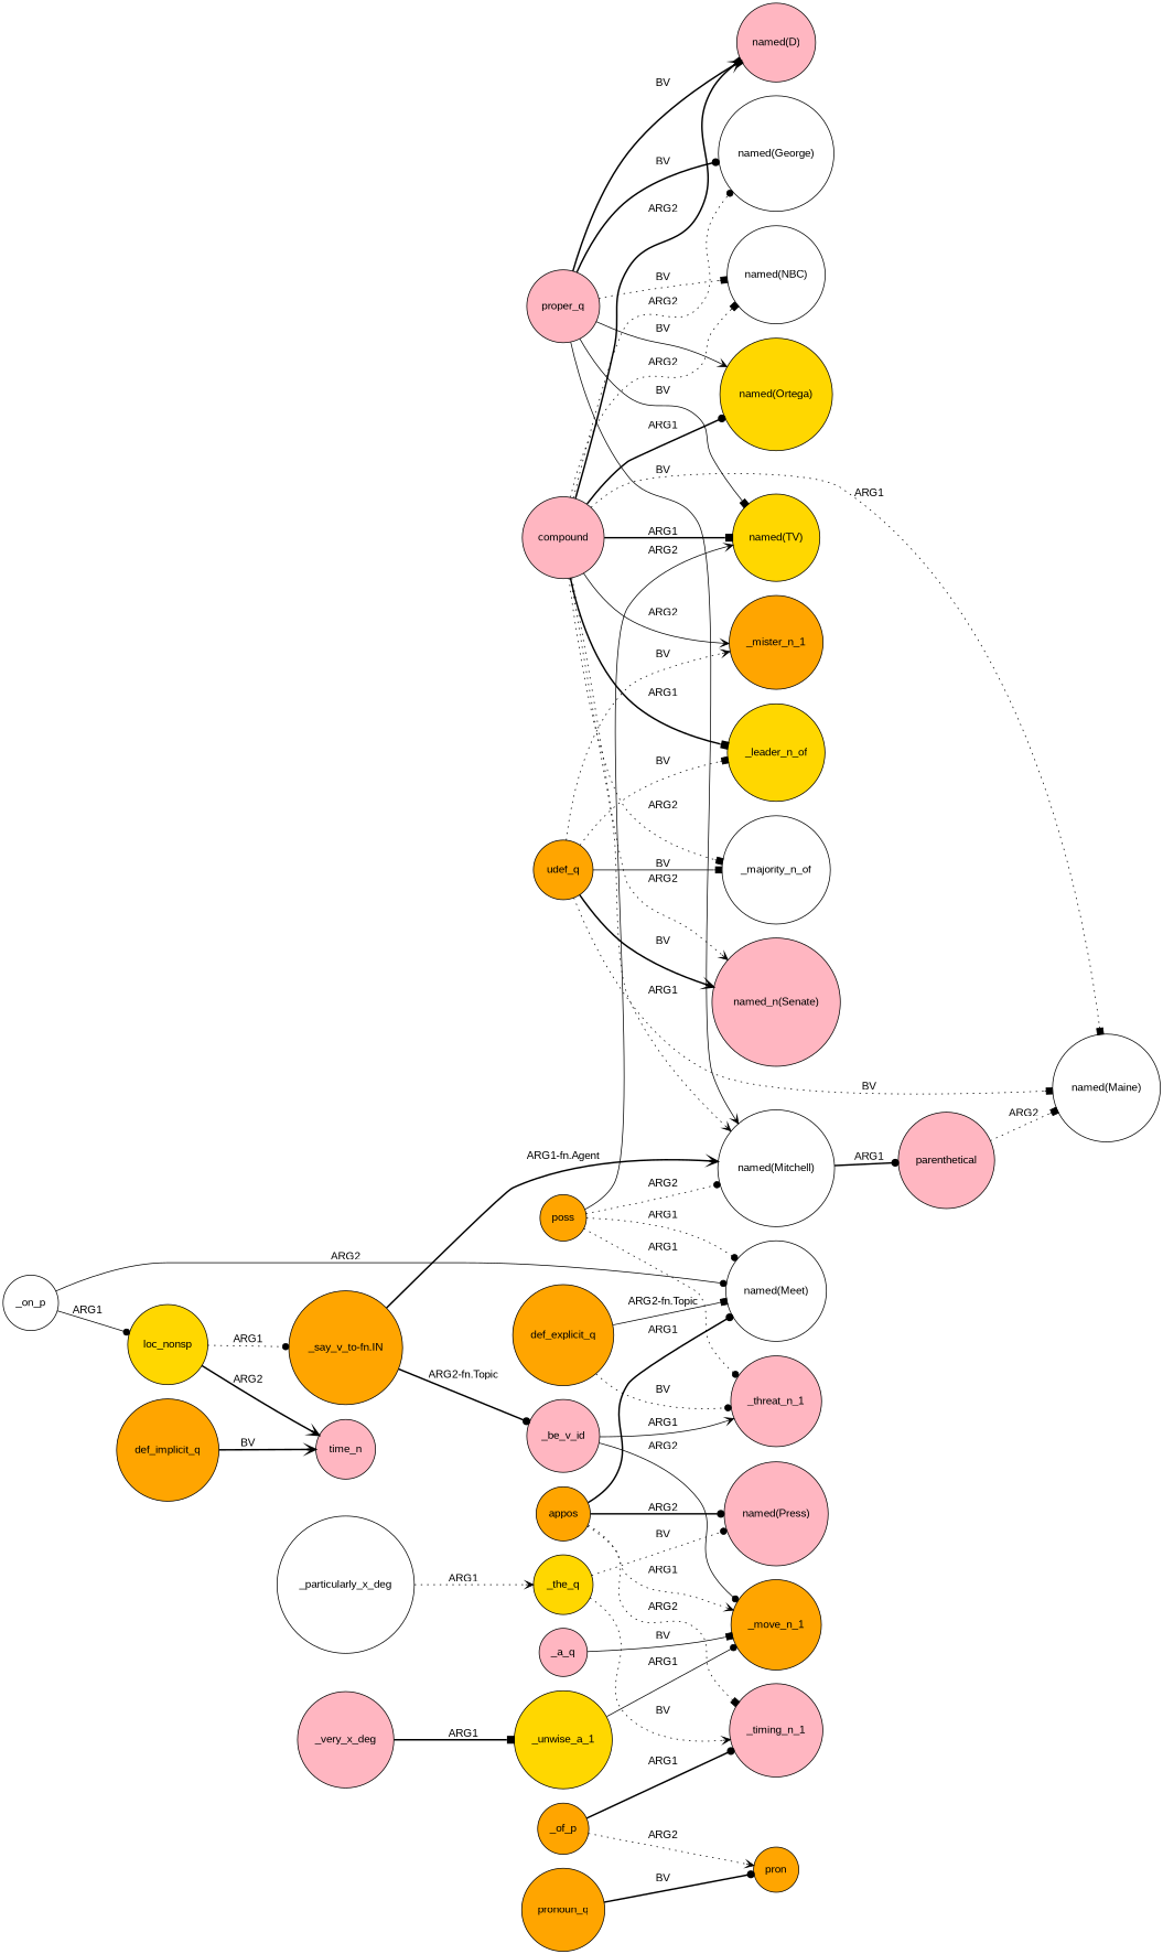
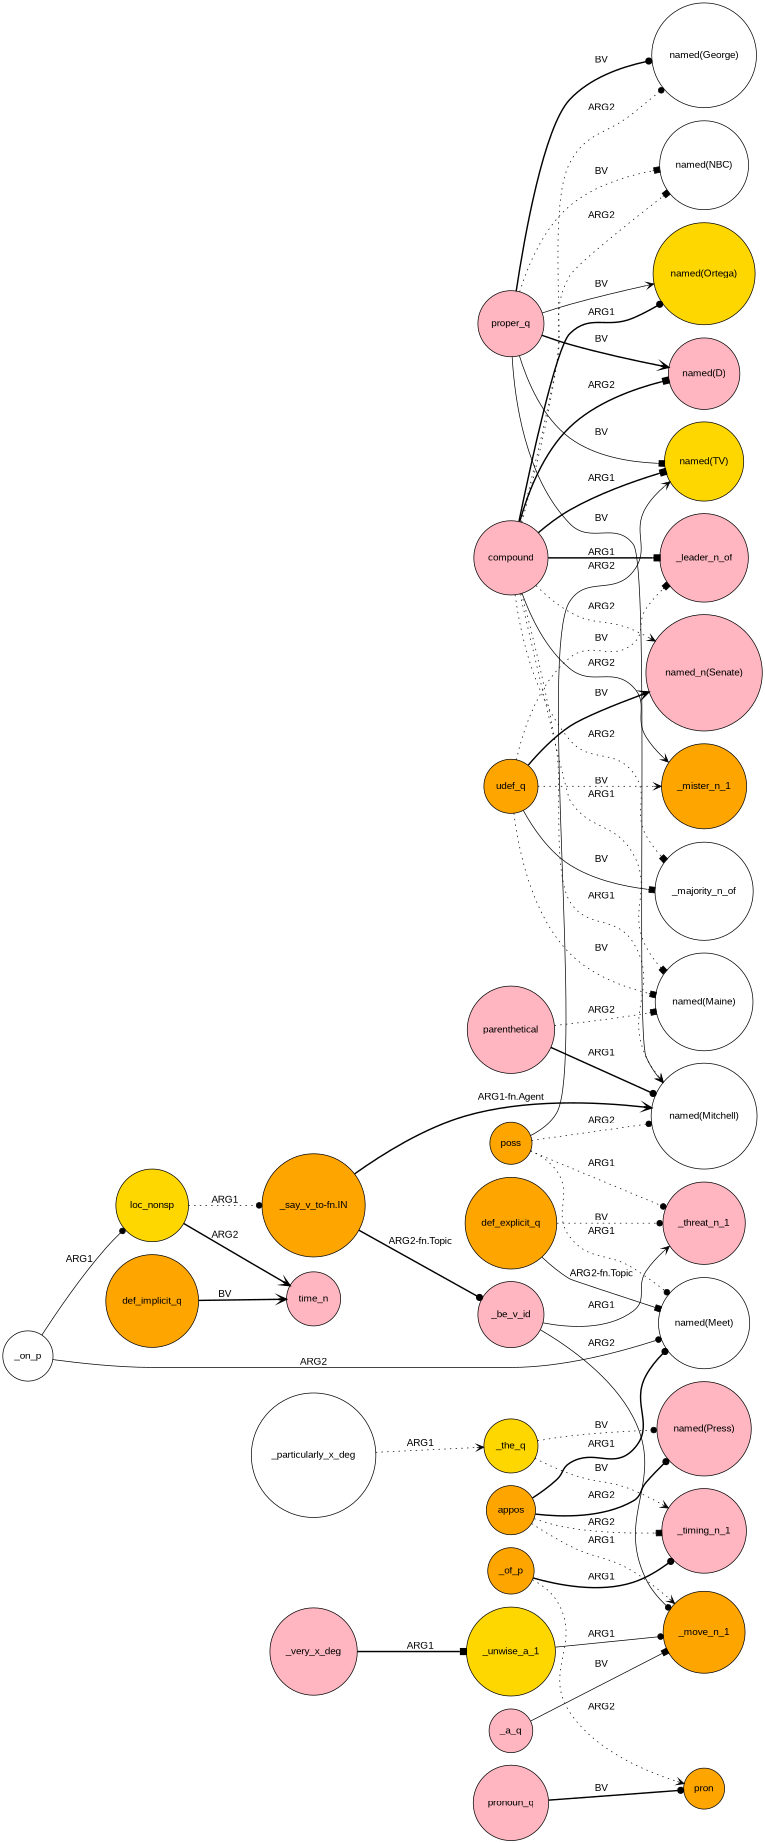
  digraph {
    fontname="Liberation Sans"
    rankdir=LR
    node [fillcolor=lightpink fontname="Liberation Sans" shape=circle style=filled]
    edge [arrowhead=dot fontname="Liberation Sans" style=dotted]
    "_say_v_to-fn.IN" [fillcolor=orange]
    "named(Mitchell)" [fillcolor=white]
    _be_v_id
    _move_n_1 [fillcolor=orange]
    _threat_n_1
    proper_q
    "named(NBC)" [fillcolor=white]
    "named(Ortega)" [fillcolor=gold]
    "named(TV)" [fillcolor=gold]
    "named(George)" [fillcolor=white]
    "named(D)"
    appos [fillcolor=orange]
    _timing_n_1
    "named(Press)"
    "named(Meet)" [fillcolor=white]
    def_explicit_q [fillcolor=orange]
    compound
    _mister_n_1 [fillcolor=orange]
-   _leader_n_of [fillcolor=gold]
+   _leader_n_of
    _majority_n_of [fillcolor=white]
    "named_n(Senate)"
    "named(Maine)" [fillcolor=white]
    _unwise_a_1 [fillcolor=gold]
    _the_q [fillcolor=gold]
    poss [fillcolor=orange]
    udef_q [fillcolor=orange]
    _particularly_x_deg [fillcolor=white]
    parenthetical
    loc_nonsp [fillcolor=gold]
    time_n
    _very_x_deg
    pron [fillcolor=orange]
-   pronoun_q [fillcolor=orange]
+   pronoun_q
    _on_p [fillcolor=white]
    _of_p [fillcolor=orange]
    _a_q
    def_implicit_q [fillcolor=orange]
    "_say_v_to-fn.IN" -> "named(Mitchell)" [arrowhead=vee label="ARG1-fn.Agent" style=bold]
    "_say_v_to-fn.IN" -> _be_v_id [label="ARG2-fn.Topic" style=bold]
    _be_v_id -> _move_n_1 [label=ARG2 style=solid]
    _be_v_id -> _threat_n_1 [arrowhead=vee label=ARG1 style=solid]
    proper_q -> "named(Mitchell)" [arrowhead=vee label=BV style=solid]
    proper_q -> "named(NBC)" [arrowhead=box label=BV]
    proper_q -> "named(Ortega)" [arrowhead=vee label=BV style=solid]
    proper_q -> "named(TV)" [arrowhead=box label=BV style=solid]
    proper_q -> "named(George)" [label=BV style=bold]
    proper_q -> "named(D)" [arrowhead=vee label=BV style=bold]
    appos -> _move_n_1 [arrowhead=vee label=ARG1]
    appos -> _timing_n_1 [arrowhead=box label=ARG2]
    appos -> "named(Press)" [label=ARG2 style=bold]
    appos -> "named(Meet)" [label=ARG1 style=bold]
    def_explicit_q -> _threat_n_1 [label=BV]
    def_explicit_q -> "named(Meet)" [arrowhead=box label="ARG2-fn.Topic" style=solid]
    compound -> "named(Mitchell)" [arrowhead=vee label=ARG1]
    compound -> "named(NBC)" [arrowhead=box label=ARG2]
    compound -> "named(Ortega)" [label=ARG1 style=bold]
    compound -> "named(TV)" [arrowhead=box label=ARG1 style=bold]
    compound -> "named(George)" [label=ARG2]
    compound -> "named(D)" [arrowhead=box label=ARG2 style=bold]
    compound -> _mister_n_1 [arrowhead=vee label=ARG2 style=solid]
    compound -> _leader_n_of [arrowhead=box label=ARG1 style=bold]
    compound -> _majority_n_of [arrowhead=box label=ARG2]
    compound -> "named_n(Senate)" [arrowhead=vee label=ARG2]
    compound -> "named(Maine)" [arrowhead=box label=ARG1]
    _unwise_a_1 -> _move_n_1 [label=ARG1 style=solid]
    _the_q -> _timing_n_1 [arrowhead=vee label=BV]
    _the_q -> "named(Press)" [label=BV]
    poss -> "named(Mitchell)" [label=ARG2]
    poss -> _threat_n_1 [label=ARG1]
    poss -> "named(TV)" [arrowhead=vee label=ARG2 style=solid]
    poss -> "named(Meet)" [label=ARG1]
    udef_q -> _mister_n_1 [arrowhead=vee label=BV]
    udef_q -> _leader_n_of [arrowhead=box label=BV]
    udef_q -> _majority_n_of [arrowhead=box label=BV style=solid]
    udef_q -> "named_n(Senate)" [arrowhead=vee label=BV style=bold]
    udef_q -> "named(Maine)" [arrowhead=box label=BV]
    _particularly_x_deg -> _the_q [arrowhead=vee label=ARG1]
-   "named(Mitchell)" -> parenthetical [label=ARG1 style=bold]
+   parenthetical -> "named(Mitchell)" [label=ARG1 style=bold]
    parenthetical -> "named(Maine)" [arrowhead=box label=ARG2]
    loc_nonsp -> "_say_v_to-fn.IN" [label=ARG1]
    loc_nonsp -> time_n [arrowhead=vee label=ARG2 style=bold]
    _very_x_deg -> _unwise_a_1 [arrowhead=box label=ARG1 style=bold]
    pronoun_q -> pron [label=BV style=bold]
    _on_p -> "named(Meet)" [label=ARG2 style=solid]
    _on_p -> loc_nonsp [label=ARG1 style=solid]
    _of_p -> _timing_n_1 [label=ARG1 style=bold]
    _of_p -> pron [arrowhead=vee label=ARG2]
    _a_q -> _move_n_1 [arrowhead=box label=BV style=solid]
    def_implicit_q -> time_n [arrowhead=vee label=BV style=bold]
  }
